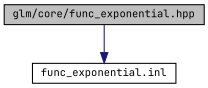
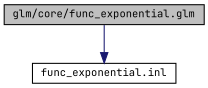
  digraph {
    fontname="JetBrains Mono"
    node [color=black fontname="JetBrains Mono" fontsize=10 shape=record style=filled]
-   n1 [fillcolor=grey75 fontcolor=black height=0.2 label="glm/core/func_exponential.hpp" width=0.4]
+   n1 [fillcolor=grey75 fontcolor=black height=0.2 label="glm/core/func_exponential.glm" width=0.4]
    n2 [fillcolor=white height=0.2 label="func_exponential.inl" width=0.4]
    n1 -> n2 [color=midnightblue fontname="JetBrains Mono" fontsize=10 labelfontname=FreeSans labelfontsize=10 style=solid]
  }
